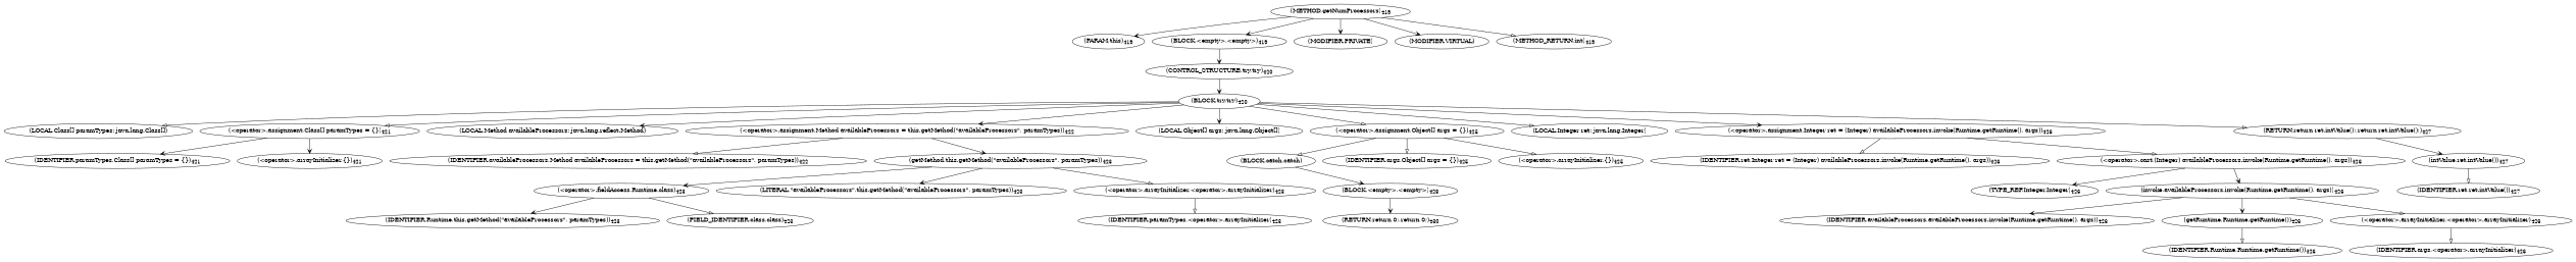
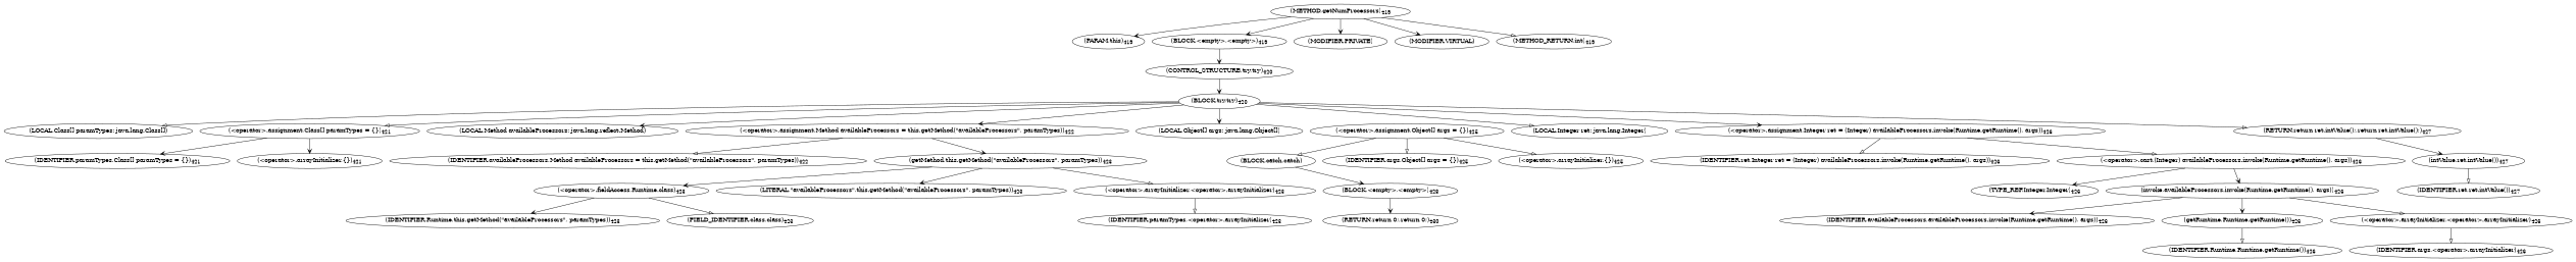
  digraph {
    edge [arrowhead=vee]
    n1 [label=<(METHOD,getNumProcessors)<SUB>419</SUB>>]
    n2 [label=<(PARAM,this)<SUB>419</SUB>>]
    n3 [label=<(BLOCK,&lt;empty&gt;,&lt;empty&gt;)<SUB>419</SUB>>]
    n4 [label=<(MODIFIER,PRIVATE)>]
    n5 [label=<(MODIFIER,VIRTUAL)>]
    n6 [label=<(METHOD_RETURN,int)<SUB>419</SUB>>]
    n7 [label=<(CONTROL_STRUCTURE,try,try)<SUB>420</SUB>>]
    n8 [label=<(BLOCK,try,try)<SUB>420</SUB>>]
    n9 [label=<(LOCAL,Class[] paramTypes: java.lang.Class[])>]
    n10 [label=<(&lt;operator&gt;.assignment,Class[] paramTypes = {})<SUB>421</SUB>>]
    n11 [label=<(LOCAL,Method availableProcessors: java.lang.reflect.Method)>]
    n12 [label=<(&lt;operator&gt;.assignment,Method availableProcessors = this.getMethod(&quot;availableProcessors&quot;, paramTypes))<SUB>422</SUB>>]
    n13 [label=<(LOCAL,Object[] args: java.lang.Object[])>]
    n14 [label=<(&lt;operator&gt;.assignment,Object[] args = {})<SUB>425</SUB>>]
    n15 [label=<(LOCAL,Integer ret: java.lang.Integer)>]
    n16 [label=<(&lt;operator&gt;.assignment,Integer ret = (Integer) availableProcessors.invoke(Runtime.getRuntime(), args))<SUB>426</SUB>>]
    n17 [label=<(RETURN,return ret.intValue();,return ret.intValue();)<SUB>427</SUB>>]
    n18 [label=<(BLOCK,catch,catch)>]
    n19 [label=<(BLOCK,&lt;empty&gt;,&lt;empty&gt;)<SUB>428</SUB>>]
    n20 [label=<(IDENTIFIER,paramTypes,Class[] paramTypes = {})<SUB>421</SUB>>]
    n21 [label=<(&lt;operator&gt;.arrayInitializer,{})<SUB>421</SUB>>]
    n22 [label=<(IDENTIFIER,availableProcessors,Method availableProcessors = this.getMethod(&quot;availableProcessors&quot;, paramTypes))<SUB>422</SUB>>]
    n23 [label=<(getMethod,this.getMethod(&quot;availableProcessors&quot;, paramTypes))<SUB>423</SUB>>]
    n24 [label=<(IDENTIFIER,args,Object[] args = {})<SUB>425</SUB>>]
    n25 [label=<(&lt;operator&gt;.arrayInitializer,{})<SUB>425</SUB>>]
    n26 [label=<(IDENTIFIER,ret,Integer ret = (Integer) availableProcessors.invoke(Runtime.getRuntime(), args))<SUB>426</SUB>>]
    n27 [label=<(&lt;operator&gt;.cast,(Integer) availableProcessors.invoke(Runtime.getRuntime(), args))<SUB>426</SUB>>]
    n28 [label=<(intValue,ret.intValue())<SUB>427</SUB>>]
    n29 [label=<(&lt;operator&gt;.fieldAccess,Runtime.class)<SUB>423</SUB>>]
    n30 [label=<(LITERAL,&quot;availableProcessors&quot;,this.getMethod(&quot;availableProcessors&quot;, paramTypes))<SUB>423</SUB>>]
    n31 [label=<(&lt;operator&gt;.arrayInitializer,&lt;operator&gt;.arrayInitializer)<SUB>423</SUB>>]
    n32 [label=<(IDENTIFIER,Runtime,this.getMethod(&quot;availableProcessors&quot;, paramTypes))<SUB>423</SUB>>]
    n33 [label=<(FIELD_IDENTIFIER,class,class)<SUB>423</SUB>>]
    n34 [label=<(IDENTIFIER,paramTypes,&lt;operator&gt;.arrayInitializer)<SUB>423</SUB>>]
    n35 [label=<(TYPE_REF,Integer,Integer)<SUB>426</SUB>>]
    n36 [label=<(invoke,availableProcessors.invoke(Runtime.getRuntime(), args))<SUB>426</SUB>>]
    n37 [label=<(IDENTIFIER,availableProcessors,availableProcessors.invoke(Runtime.getRuntime(), args))<SUB>426</SUB>>]
    n38 [label=<(getRuntime,Runtime.getRuntime())<SUB>426</SUB>>]
    n39 [label=<(&lt;operator&gt;.arrayInitializer,&lt;operator&gt;.arrayInitializer)<SUB>426</SUB>>]
    n40 [label=<(IDENTIFIER,Runtime,Runtime.getRuntime())<SUB>426</SUB>>]
    n41 [label=<(IDENTIFIER,args,&lt;operator&gt;.arrayInitializer)<SUB>426</SUB>>]
    n42 [label=<(IDENTIFIER,ret,ret.intValue())<SUB>427</SUB>>]
    n43 [label=<(RETURN,return 0;,return 0;)<SUB>430</SUB>>]
    n1 -> n2
    n1 -> n3
    n1 -> n4
    n1 -> n5
    n1 -> n6 [arrowhead=onormal]
    n3 -> n7
    n7 -> n8
    n8 -> n9 [arrowhead=onormal]
    n8 -> n10 [arrowhead=onormal]
    n8 -> n11
    n8 -> n12
    n8 -> n13
-   n8 -> n14 [arrowhead=onormal]
    n8 -> n15 [arrowhead=onormal]
    n8 -> n16
    n8 -> n17 [arrowhead=onormal]
    n10 -> n20
    n10 -> n21
    n12 -> n22 [arrowhead=onormal]
    n12 -> n23
    n14 -> n18 [arrowhead=onormal]
    n14 -> n24 [arrowhead=onormal]
    n14 -> n25 [arrowhead=onormal]
    n16 -> n26 [arrowhead=onormal]
    n16 -> n27 [arrowhead=onormal]
    n17 -> n28
    n18 -> n19
    n19 -> n43
    n23 -> n29
    n23 -> n30
    n23 -> n31 [arrowhead=onormal]
    n27 -> n35
    n27 -> n36
    n28 -> n42 [arrowhead=onormal]
    n29 -> n32
    n29 -> n33 [arrowhead=onormal]
    n31 -> n34 [arrowhead=onormal]
    n36 -> n37
    n36 -> n38
    n36 -> n39 [arrowhead=onormal]
    n38 -> n40 [arrowhead=onormal]
    n39 -> n41 [arrowhead=onormal]
  }
